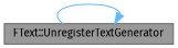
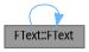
  digraph {
    rankdir=LR
    fontname="Fira Sans"
-   n1 [color=gray40 fillcolor=grey60 fontcolor=black fontname="Fira Sans" fontsize=10 height=0.2 label="FText::UnregisterTextGenerator" shape=box style=filled width=0.4]
+   n1 [color=gray40 fillcolor=grey60 fontcolor=black fontname="Fira Sans" fontsize=10 height=0.2 label="FText::FText" shape=box style=filled width=0.4]
    n1 -> n1 [color=steelblue1 fontname="Fira Sans" fontsize=10 labelfontname=Helvetica labelfontsize=10 style=solid]
  }
